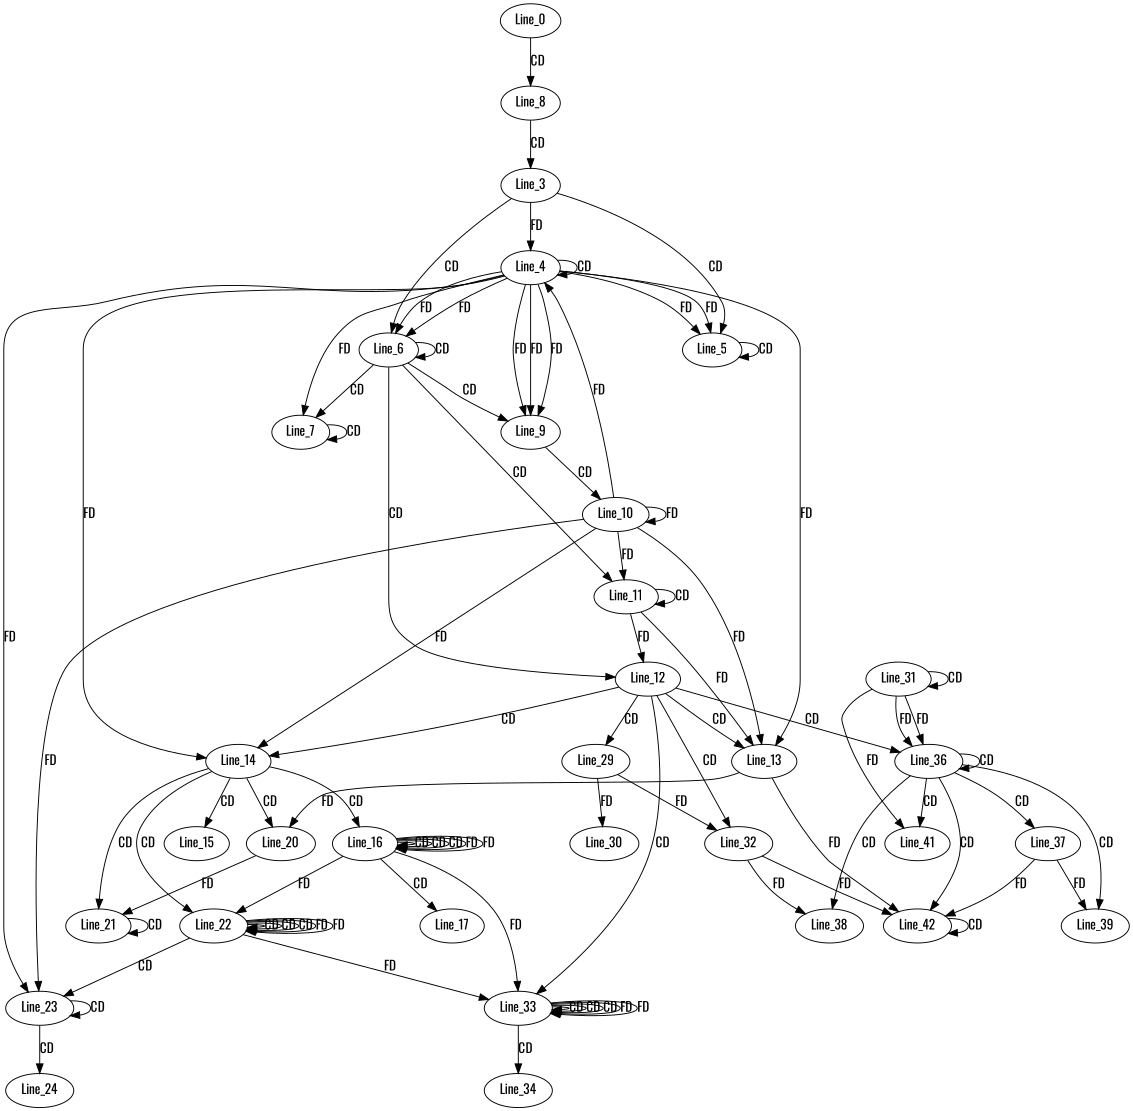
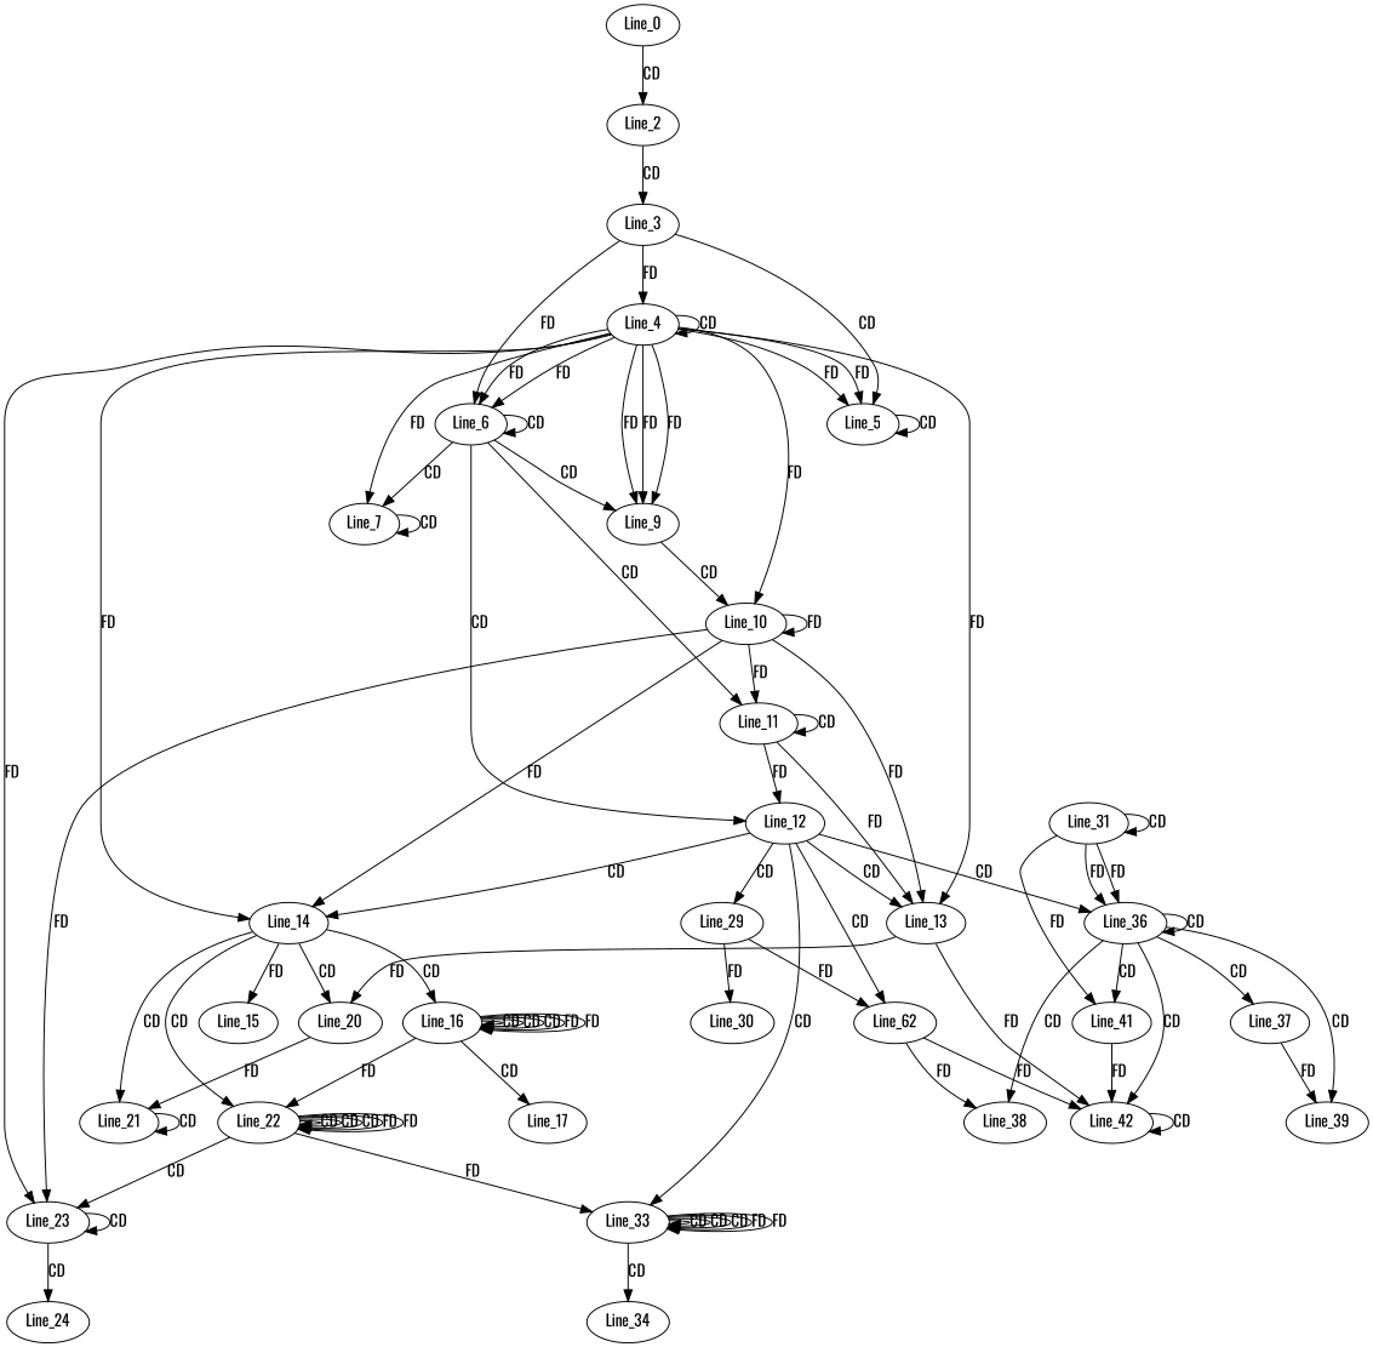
  digraph {
    fontname=Oswald
    node [fontname=Oswald]
    edge [fontname=Oswald]
    Line_0
-   Line_2 [label=Line_8]
+   Line_2
    Line_3
    Line_4
    Line_5
    Line_6
    Line_7
    Line_9
    Line_10
    Line_13
    Line_14
    Line_23
    Line_11
    Line_12
    Line_20
    Line_42
    Line_15
    Line_16
    Line_21
    Line_22
    Line_24
    Line_29
-   Line_32
+   Line_32 [label=Line_62]
    Line_33
    Line_36
    Line_30
    Line_31
    Line_41
    Line_38
    Line_34
    Line_37
    Line_39
    Line_17
    Line_0 -> Line_2 [label=CD]
    Line_2 -> Line_3 [label=CD]
    Line_3 -> Line_4 [label=FD]
    Line_3 -> Line_5 [label=CD]
-   Line_3 -> Line_6 [label=CD]
+   Line_3 -> Line_6 [label=FD]
    Line_4 -> Line_4 [label=CD]
    Line_4 -> Line_5 [label=FD]
    Line_4 -> Line_5 [label=FD]
    Line_4 -> Line_6 [label=FD]
    Line_4 -> Line_6 [label=FD]
    Line_4 -> Line_7 [label=FD]
    Line_4 -> Line_9 [label=FD]
    Line_4 -> Line_9 [label=FD]
    Line_4 -> Line_9 [label=FD]
-   Line_10 -> Line_4 [label=FD]
+   Line_4 -> Line_10 [label=FD]
    Line_4 -> Line_13 [label=FD]
    Line_4 -> Line_14 [label=FD]
    Line_4 -> Line_23 [label=FD]
    Line_5 -> Line_5 [label=CD]
    Line_6 -> Line_6 [label=CD]
    Line_6 -> Line_7 [label=CD]
    Line_6 -> Line_9 [label=CD]
    Line_6 -> Line_11 [label=CD]
    Line_6 -> Line_12 [label=CD]
    Line_7 -> Line_7 [label=CD]
    Line_9 -> Line_10 [label=CD]
    Line_10 -> Line_10 [label=FD]
    Line_10 -> Line_13 [label=FD]
    Line_10 -> Line_14 [label=FD]
    Line_10 -> Line_23 [label=FD]
    Line_10 -> Line_11 [label=FD]
    Line_13 -> Line_20 [label=FD]
    Line_13 -> Line_42 [label=FD]
    Line_14 -> Line_20 [label=CD]
-   Line_14 -> Line_15 [label=CD]
+   Line_14 -> Line_15 [label=FD]
    Line_14 -> Line_16 [label=CD]
    Line_14 -> Line_21 [label=CD]
    Line_14 -> Line_22 [label=CD]
    Line_23 -> Line_23 [label=CD]
    Line_23 -> Line_24 [label=CD]
    Line_11 -> Line_13 [label=FD]
    Line_11 -> Line_11 [label=CD]
    Line_11 -> Line_12 [label=FD]
    Line_12 -> Line_13 [label=CD]
    Line_12 -> Line_14 [label=CD]
    Line_12 -> Line_29 [label=CD]
    Line_12 -> Line_32 [label=CD]
    Line_12 -> Line_33 [label=CD]
    Line_12 -> Line_36 [label=CD]
    Line_20 -> Line_21 [label=FD]
    Line_42 -> Line_42 [label=CD]
    Line_16 -> Line_16 [label=CD]
    Line_16 -> Line_16 [label=CD]
    Line_16 -> Line_16 [label=CD]
    Line_16 -> Line_16 [label=FD]
    Line_16 -> Line_16 [label=FD]
    Line_16 -> Line_22 [label=FD]
-   Line_16 -> Line_33 [label=FD]
    Line_16 -> Line_17 [label=CD]
    Line_21 -> Line_21 [label=CD]
    Line_22 -> Line_23 [label=CD]
    Line_22 -> Line_22 [label=CD]
    Line_22 -> Line_22 [label=CD]
    Line_22 -> Line_22 [label=CD]
    Line_22 -> Line_22 [label=FD]
    Line_22 -> Line_22 [label=FD]
    Line_22 -> Line_33 [label=FD]
    Line_29 -> Line_32 [label=FD]
    Line_29 -> Line_30 [label=FD]
    Line_32 -> Line_42 [label=FD]
    Line_32 -> Line_38 [label=FD]
    Line_33 -> Line_33 [label=CD]
    Line_33 -> Line_33 [label=CD]
    Line_33 -> Line_33 [label=CD]
    Line_33 -> Line_33 [label=FD]
    Line_33 -> Line_33 [label=FD]
    Line_33 -> Line_34 [label=CD]
    Line_36 -> Line_42 [label=CD]
    Line_36 -> Line_36 [label=CD]
    Line_36 -> Line_41 [label=CD]
    Line_36 -> Line_38 [label=CD]
    Line_36 -> Line_37 [label=CD]
    Line_36 -> Line_39 [label=CD]
    Line_31 -> Line_36 [label=FD]
    Line_31 -> Line_36 [label=FD]
    Line_31 -> Line_31 [label=CD]
    Line_31 -> Line_41 [label=FD]
-   Line_37 -> Line_42 [label=FD]
+   Line_41 -> Line_42 [label=FD]
    Line_37 -> Line_39 [label=FD]
  }
